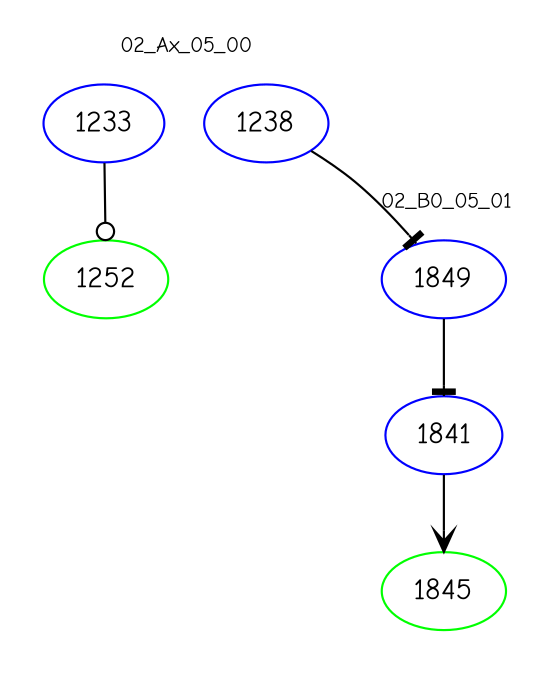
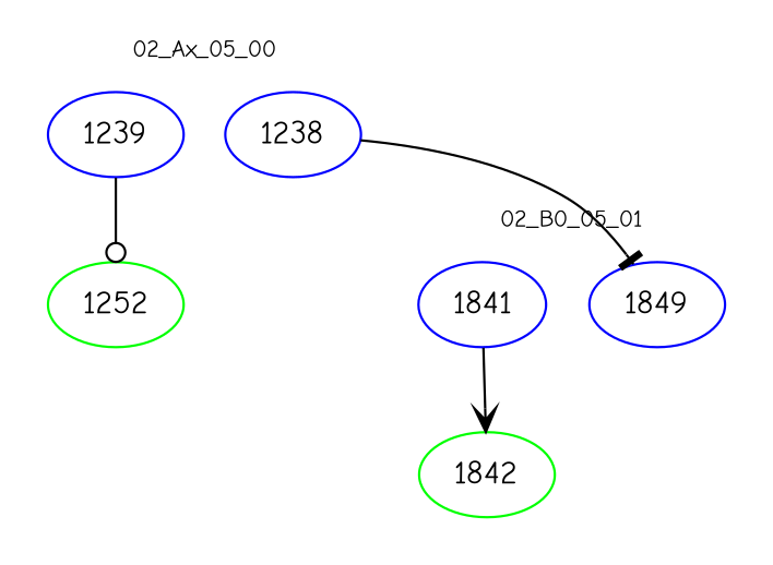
  digraph {
    fontname="Comic Neue"
    node [color=blue fontname="Comic Neue"]
    edge [arrowhead=tee color=black fontname="Comic Neue"]
    n1 [label=1238]
-   n2 [label=1233]
+   n2 [label=1239]
    n3 [color=green label=1252]
    n4 [label=1849]
    n5 [label=1841]
-   n6 [color=green label=1845]
+   n6 [color=green label=1842]
    subgraph cluster_1 {
      color=white
      fontsize=10
      label="02_Ax_05_00"
      n1
      n2
      n3
    }
    subgraph cluster_2 {
      color=white
      fontsize=10
      label="02_B0_05_01"
      n4
      n5
      n6
    }
    n1 -> n4
    n2 -> n3 [arrowhead=odot]
-   n4 -> n5
    n5 -> n6 [arrowhead=vee]
  }
